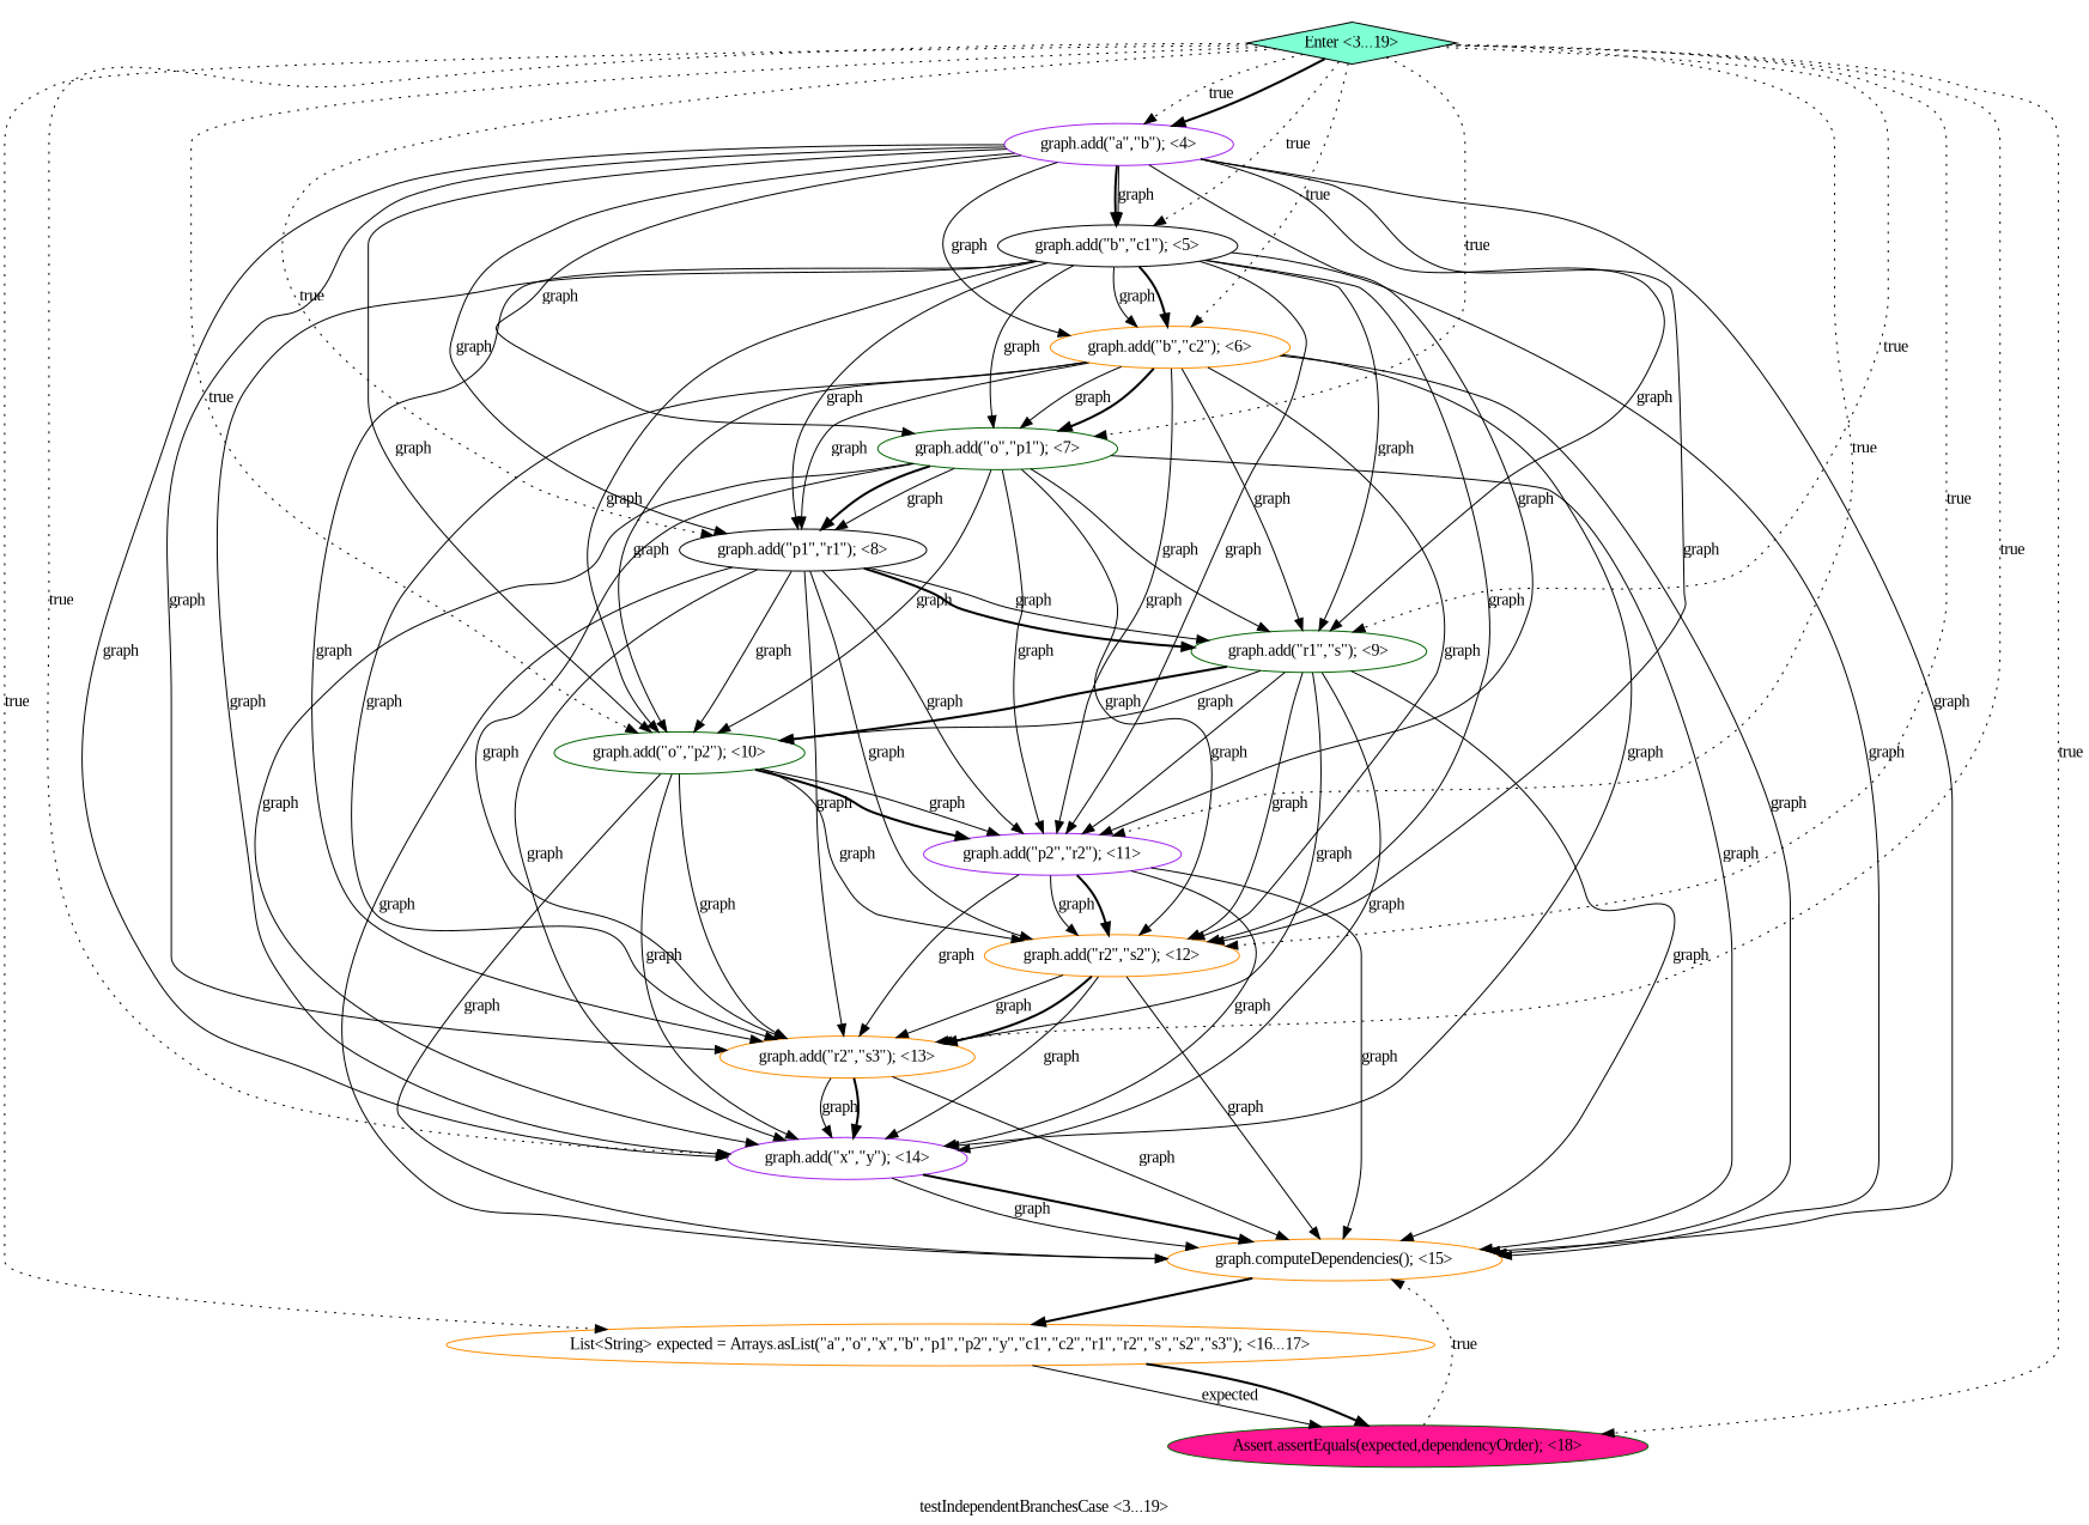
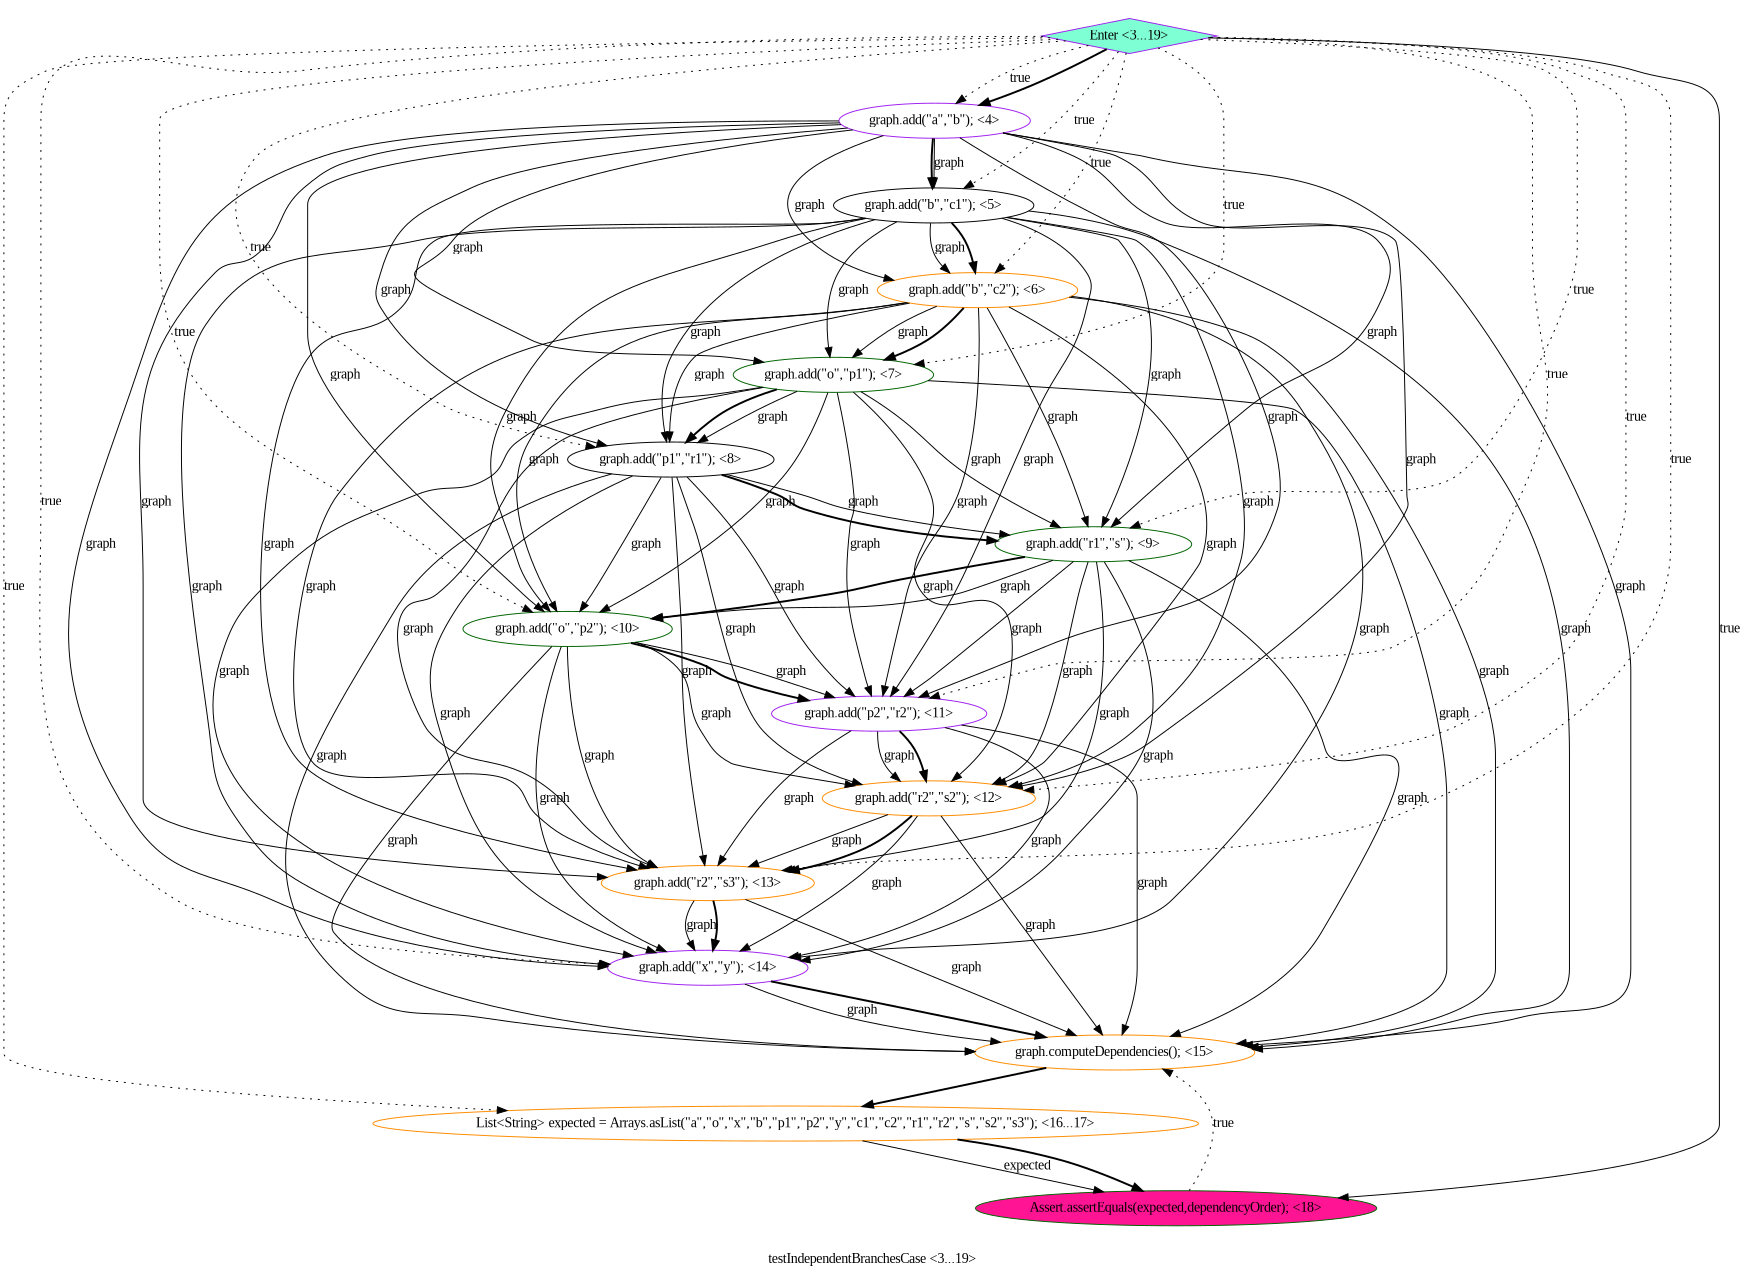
  digraph {
    fontname="Liberation Serif"
    label="testIndependentBranchesCase <3...19>"
    node [color=darkorange fillcolor=white fontname="Liberation Serif" shape=ellipse style=filled]
    edge [fontname="Liberation Serif" style=solid]
    n1 [label="graph.add(\"r2\",\"s3\"); <13>"]
    n2 [color=purple label="graph.add(\"x\",\"y\"); <14>"]
    n3 [label="graph.computeDependencies(); <15>"]
    n4 [label="List<String> expected = Arrays.asList(\"a\",\"o\",\"x\",\"b\",\"p1\",\"p2\",\"y\",\"c1\",\"c2\",\"r1\",\"r2\",\"s\",\"s2\",\"s3\"); <16...17>"]
    n5 [color=darkgreen label="graph.add(\"o\",\"p2\"); <10>"]
    n6 [color=purple label="graph.add(\"p2\",\"r2\"); <11>"]
    n7 [label="graph.add(\"r2\",\"s2\"); <12>"]
-   n8 [color=black fillcolor=aquamarine label="Enter <3...19>" shape=diamond]
+   n8 [color=purple fillcolor=aquamarine label="Enter <3...19>" shape=diamond]
    n9 [label="graph.add(\"b\",\"c2\"); <6>"]
    n10 [color=purple label="graph.add(\"a\",\"b\"); <4>"]
    n11 [color=black label="graph.add(\"p1\",\"r1\"); <8>"]
    n12 [color=darkgreen fillcolor=deeppink label="Assert.assertEquals(expected,dependencyOrder); <18>"]
    n13 [color=darkgreen label="graph.add(\"r1\",\"s\"); <9>"]
    n14 [color=black label="graph.add(\"b\",\"c1\"); <5>"]
    n15 [color=darkgreen label="graph.add(\"o\",\"p1\"); <7>"]
    n1 -> n2 [label="graph"]
    n1 -> n2 [style=bold]
    n1 -> n3 [label="graph"]
    n2 -> n3 [label="graph"]
    n2 -> n3 [style=bold]
    n3 -> n4 [style=bold]
    n4 -> n12 [label=expected]
    n4 -> n12 [style=bold]
    n5 -> n1 [label="graph"]
    n5 -> n2 [label="graph"]
    n5 -> n3 [label="graph"]
    n5 -> n6 [label="graph"]
    n5 -> n6 [style=bold]
    n5 -> n7 [label="graph"]
    n6 -> n1 [label="graph"]
    n6 -> n2 [label="graph"]
    n6 -> n3 [label="graph"]
    n6 -> n7 [label="graph"]
    n6 -> n7 [style=bold]
    n7 -> n1 [label="graph"]
    n7 -> n1 [style=bold]
    n7 -> n2 [label="graph"]
    n7 -> n3 [label="graph"]
    n8 -> n1 [label=true style=dotted]
    n8 -> n2 [label=true style=dotted]
    n8 -> n4 [label=true style=dotted]
    n8 -> n5 [label=true style=dotted]
    n8 -> n6 [label=true style=dotted]
    n8 -> n7 [label=true style=dotted]
    n8 -> n9 [label=true style=dotted]
    n8 -> n10 [label=true style=dotted]
    n8 -> n10 [style=bold]
    n8 -> n11 [label=true style=dotted]
-   n8 -> n12 [label=true style=dotted]
+   n8 -> n12 [label=true]
    n8 -> n13 [label=true style=dotted]
    n8 -> n14 [label=true style=dotted]
    n8 -> n15 [label=true style=dotted]
    n9 -> n1 [label="graph"]
    n9 -> n2 [label="graph"]
    n9 -> n3 [label="graph"]
    n9 -> n5 [label="graph"]
    n9 -> n6 [label="graph"]
    n9 -> n7 [label="graph"]
    n9 -> n11 [label="graph"]
    n9 -> n13 [label="graph"]
    n9 -> n15 [label="graph"]
    n9 -> n15 [style=bold]
    n10 -> n1 [label="graph"]
    n10 -> n2 [label="graph"]
    n10 -> n3 [label="graph"]
    n10 -> n5 [label="graph"]
    n10 -> n6 [label="graph"]
    n10 -> n7 [label="graph"]
    n10 -> n9 [label="graph"]
    n10 -> n11 [label="graph"]
    n10 -> n13 [label="graph"]
    n10 -> n14 [label="graph"]
    n10 -> n14 [style=bold]
    n10 -> n15 [label="graph"]
    n11 -> n1 [label="graph"]
    n11 -> n2 [label="graph"]
    n11 -> n3 [label="graph"]
    n11 -> n5 [label="graph"]
    n11 -> n6 [label="graph"]
    n11 -> n7 [label="graph"]
    n11 -> n13 [label="graph"]
    n11 -> n13 [style=bold]
    n12 -> n3 [label=true style=dotted]
    n13 -> n1 [label="graph"]
    n13 -> n2 [label="graph"]
    n13 -> n3 [label="graph"]
    n13 -> n5 [label="graph"]
    n13 -> n5 [style=bold]
    n13 -> n6 [label="graph"]
    n13 -> n7 [label="graph"]
    n14 -> n1 [label="graph"]
    n14 -> n2 [label="graph"]
    n14 -> n3 [label="graph"]
    n14 -> n5 [label="graph"]
    n14 -> n6 [label="graph"]
    n14 -> n7 [label="graph"]
    n14 -> n9 [label="graph"]
    n14 -> n9 [style=bold]
    n14 -> n11 [label="graph"]
    n14 -> n13 [label="graph"]
    n14 -> n15 [label="graph"]
    n15 -> n1 [label="graph"]
    n15 -> n2 [label="graph"]
    n15 -> n3 [label="graph"]
    n15 -> n5 [label="graph"]
    n15 -> n6 [label="graph"]
    n15 -> n7 [label="graph"]
    n15 -> n11 [label="graph"]
    n15 -> n11 [style=bold]
    n15 -> n13 [label="graph"]
  }
